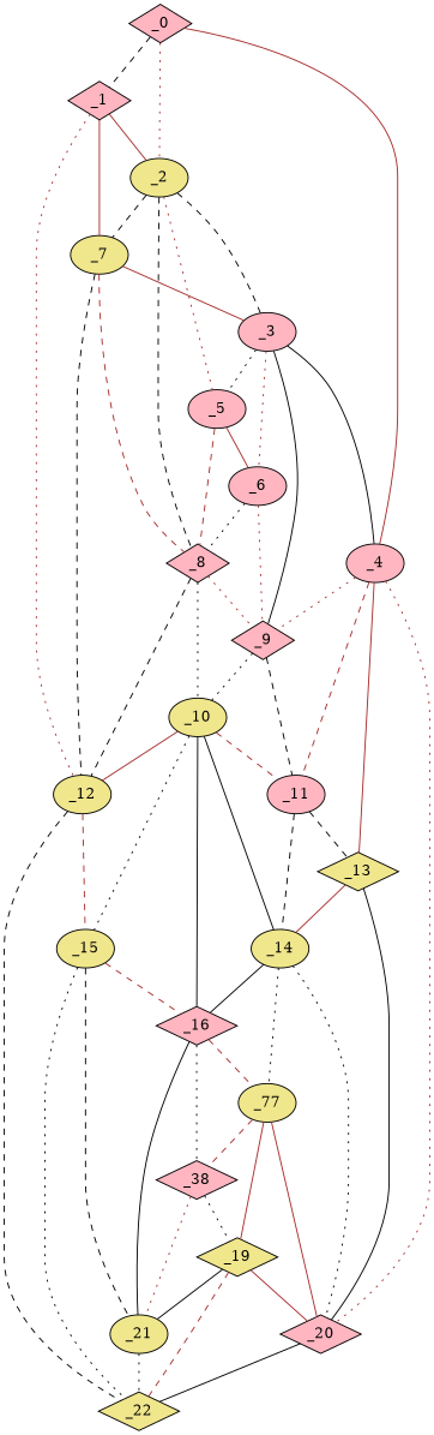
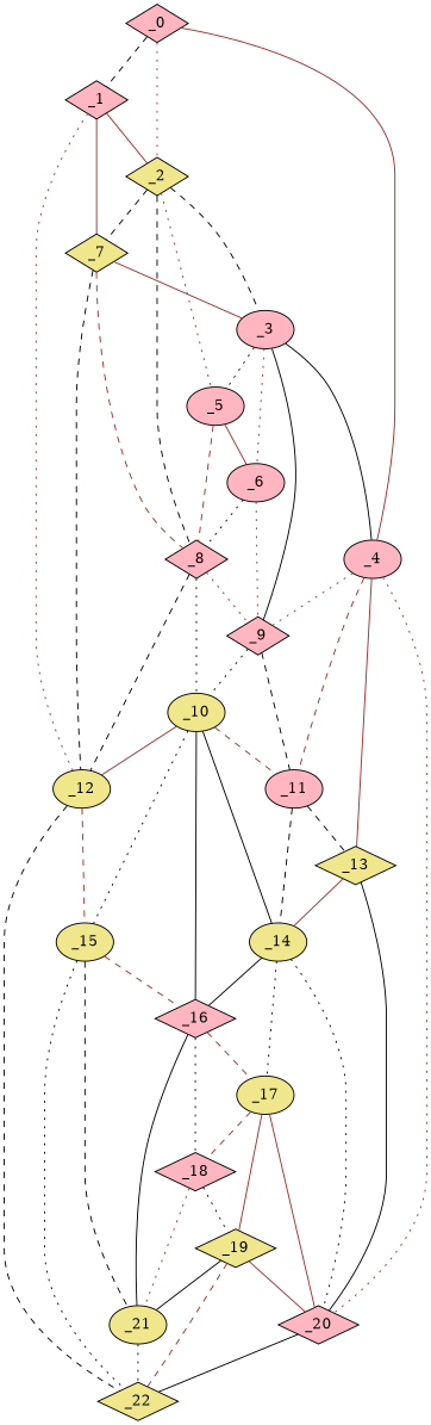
  graph {
    node [fillcolor=lightpink shape=ellipse style=filled x=104 y=88]
    edge [color=black style=dashed valence=2]
    _0 [shape=diamond x=8 y=34]
    _1 [shape=diamond x=30 y=17]
-   _2 [fillcolor=khaki x=45 y=30]
+   _2 [fillcolor=khaki shape=diamond x=45 y=30]
    _4 [x=49]
-   _7 [fillcolor=khaki x=54 y=20]
+   _7 [fillcolor=khaki shape=diamond x=54 y=20]
    _12 [fillcolor=khaki x=75 y=16]
    _3 [x=47 y=46]
    _5 [x=50 y=37]
    _8 [shape=diamond x=57 y=37]
    _6 [x=53 y=45]
    _9 [shape=diamond x=58 y=52]
    _11 [x=71 y=85]
    _13 [fillcolor=khaki shape=diamond x=76]
    _20 [shape=diamond x=121 y=99]
    _15 [fillcolor=khaki y=35]
    _22 [fillcolor=khaki shape=diamond x=126 y=40]
    _10 [fillcolor=khaki x=64 y=53]
    _14 [fillcolor=khaki x=88 y=87]
    _16 [shape=diamond y=70]
    _21 [fillcolor=khaki x=122 y=52]
-   _17 [fillcolor=khaki y=84 label=_77]
-   _18 [shape=diamond x=112 y=78 label=_38]
+   _17 [fillcolor=khaki y=84]
+   _18 [shape=diamond x=112 y=78]
    _19 [fillcolor=khaki shape=diamond x=120 y=82]
    _0 -- _1 [valence=1]
    _0 -- _2 [color=brown style=dotted]
    _0 -- _4 [color=brown style=solid valence=1]
    _1 -- _2 [color=brown style=solid valence=1]
    _1 -- _7 [color=brown style=solid]
    _1 -- _12 [color=brown style=dotted valence=1]
    _2 -- _7
    _2 -- _3
    _2 -- _5 [color=brown style=dotted]
    _2 -- _8 [valence=1]
    _4 -- _9 [color=brown style=dotted]
    _4 -- _11 [color=brown]
    _4 -- _13 [color=brown style=solid valence=1]
    _4 -- _20 [color=brown style=dotted valence=1]
    _7 -- _12 [valence=1]
    _7 -- _3 [color=brown style=solid valence=1]
    _7 -- _8 [color=brown valence=1]
    _12 -- _15 [color=brown]
    _12 -- _22 [valence=1]
    _3 -- _4 [style=solid]
    _3 -- _5 [style=dotted valence=1]
    _3 -- _6 [color=brown style=dotted]
    _3 -- _9 [style=solid]
    _5 -- _8 [color=brown]
    _5 -- _6 [color=brown style=solid valence=1]
    _8 -- _12
    _8 -- _9 [color=brown style=dotted]
    _8 -- _10 [style=dotted valence=1]
    _6 -- _8 [style=dotted]
    _6 -- _9 [color=brown style=dotted valence=1]
    _9 -- _11 [valence=1]
    _9 -- _10 [style=dotted]
    _11 -- _13 [valence=1]
    _11 -- _14 [valence=1]
    _13 -- _20 [style=solid]
    _13 -- _14 [color=brown style=solid]
    _20 -- _22 [style=solid valence=1]
    _15 -- _22 [style=dotted valence=1]
    _15 -- _16 [color=brown]
    _15 -- _21
    _10 -- _12 [color=brown style=solid valence=1]
    _10 -- _11 [color=brown]
    _10 -- _15 [style=dotted]
    _10 -- _14 [style=solid]
    _10 -- _16 [style=solid valence=1]
    _14 -- _20 [style=dotted valence=1]
    _14 -- _16 [style=solid]
    _14 -- _17 [style=dotted]
    _16 -- _21 [style=solid valence=1]
    _16 -- _17 [color=brown]
    _16 -- _18 [style=dotted]
    _21 -- _22 [style=dotted]
    _17 -- _20 [color=brown style=solid valence=1]
    _17 -- _18 [color=brown]
    _17 -- _19 [color=brown style=solid]
    _18 -- _21 [color=brown style=dotted]
    _18 -- _19 [style=dotted]
    _19 -- _20 [color=brown style=solid]
    _19 -- _22 [color=brown valence=1]
    _19 -- _21 [style=solid]
  }
